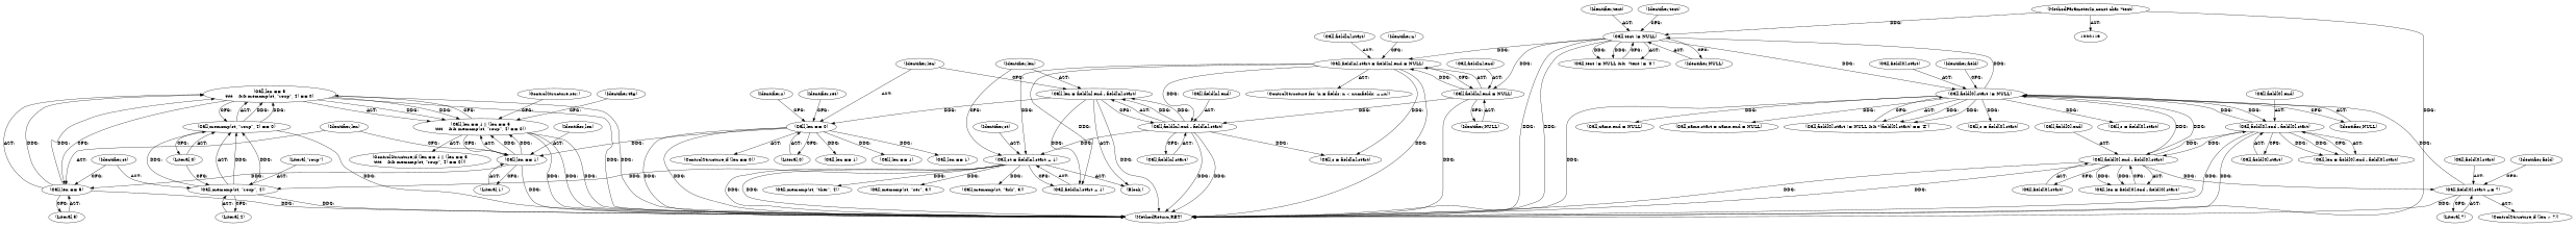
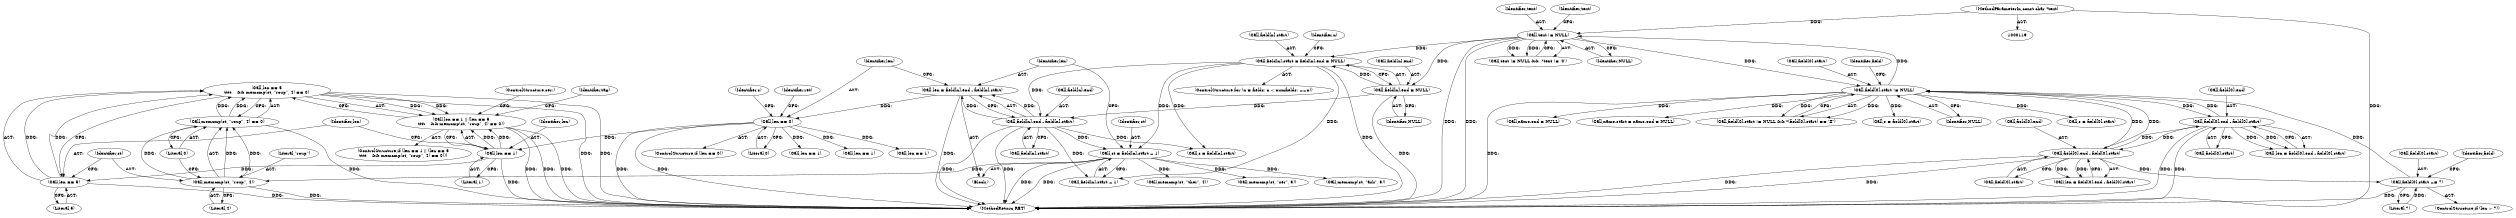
  digraph {
    n1 [label="(Call,len == 5\n\t\t\t\t    && memcmp(st, \"roup\", 4) == 0)"]
    n2 [label="(Call,len == 5)"]
    n3 [label="(Call,memcmp(st, \"roup\", 4) == 0)"]
    n4 [label="(Call,len == 1 || (len == 5\n\t\t\t\t    && memcmp(st, \"roup\", 4) == 0))"]
    n5 [label="(MethodReturn,RET)"]
    n6 [label="(Literal,5)"]
    n7 [label="(Literal,0)"]
    n8 [label="(Call,len == 1)"]
    n9 [label="(ControlStructure,if (len == 1 || (len == 5\n\t\t\t\t    && memcmp(st, \"roup\", 4) == 0)))"]
    n10 [label="(Literal,1)"]
    n11 [label="(Call,len == 0)"]
    n12 [label="(ControlStructure,if (len == 0))"]
    n13 [label="(Literal,0)"]
    n14 [label="(Call,len == 1)"]
    n15 [label="(Call,len == 1)"]
    n16 [label="(Call,len == 1)"]
    n17 [label="(Call,len = field[n].end - field[n].start)"]
    n18 [label="(Call,field[n].end - field[n].start)"]
    n19 [label="(Block,)"]
    n20 [label="(Call,st = field[n].start + 1)"]
    n21 [label="(Call,field[n].start + 1)"]
    n22 [label="(Call,field[n].start)"]
    n23 [label="(Call,s = field[n].start)"]
    n24 [label="(Call,memcmp(st, \"roup\", 4))"]
    n25 [label="(Call,memcmp(st, \"ther\", 4))"]
    n26 [label="(Call,memcmp(st, \"ser\", 3))"]
    n27 [label="(Call,memcmp(st, \"ask\", 3))"]
    n28 [label="(Call,field[n].end = NULL)"]
    n29 [label="(Call,field[n].start = field[n].end = NULL)"]
    n30 [label="(Identifier,NULL)"]
    n31 [label="(ControlStructure,for (n = fields; n < numfields; ++n))"]
    n32 [label="(Call,text != NULL)"]
    n33 [label="(Call,field[0].start != NULL)"]
    n34 [label="(Call,text != NULL &&  *text != '\0')"]
    n35 [label="(Identifier,NULL)"]
    n36 [label="(Call,field[0].end - field[0].start)"]
    n37 [label="(Call,field[0].end - field[0].start)"]
    n38 [label="(Identifier,NULL)"]
    n39 [label="(Call,name.end = NULL)"]
    n40 [label="(Call,name.start = name.end = NULL)"]
    n41 [label="(Call,field[0].start != NULL && *(field[0].start) == '#')"]
    n42 [label="(Call,s = field[0].start)"]
    n43 [label="(Call,s = field[0].start)"]
    n44 [label="(MethodParameterIn,const char *text)"]
    1000119
    n46 [label="(Call,field[0].start)"]
    n47 [label="(Call,len = field[0].end - field[0].start)"]
    n48 [label="(Call,field[0].start += 7)"]
    n49 [label="(Call,field[0].start)"]
    n50 [label="(Call,len = field[0].end - field[0].start)"]
    n51 [label="(Literal,7)"]
    n52 [label="(ControlStructure,if (len > 7))"]
    n53 [label="(Literal,4)"]
    n54 [label="(Identifier,s)"]
    n55 [label="(Call,field[n].end)"]
    n56 [label="(Call,field[0].start)"]
    n57 [label="(Identifier,st)"]
    n58 [label="(Call,field[n].end)"]
    n59 [label="(Call,field[0].start)"]
    n60 [label="(Identifier,ret)"]
    n61 [label="(Call,field[0].end)"]
    n62 [label="(Identifier,field)"]
    n63 [label="(Identifier,len)"]
    n64 [label="(ControlStructure,ser;)"]
    n65 [label="(Identifier,len)"]
    n66 [label="(Identifier,len)"]
    n67 [label="(Identifier,text)"]
    n68 [label="(Identifier,field)"]
    n69 [label="(Call,field[0].end)"]
    n70 [label="(Call,field[n].start)"]
    n71 [label="(Identifier,tag)"]
    n72 [label="(Identifier,st)"]
    n73 [label="(Identifier,n)"]
    n74 [label="(Identifier,text)"]
    n75 [label="(Identifier,len)"]
    n76 [label="(Literal,\"roup\")"]
    n1 -> n2 [label="CFG: "]
    n1 -> n3 [label="CFG: "]
    n1 -> n4 [label="AST: "]
    n1 -> n4 [label="DDG: "]
    n1 -> n4 [label="DDG: "]
    n1 -> n5 [label="DDG: "]
    n1 -> n5 [label="DDG: "]
    n2 -> n1 [label="AST: "]
    n2 -> n1 [label="DDG: "]
    n2 -> n1 [label="DDG: "]
    n2 -> n5 [label="DDG: "]
    n2 -> n6 [label="CFG: "]
    n3 -> n1 [label="AST: "]
    n3 -> n1 [label="DDG: "]
    n3 -> n1 [label="DDG: "]
    n3 -> n5 [label="DDG: "]
    n3 -> n7 [label="CFG: "]
    n4 -> n1 [label="CFG: "]
    n4 -> n5 [label="DDG: "]
    n4 -> n5 [label="DDG: "]
    n4 -> n5 [label="DDG: "]
    n4 -> n8 [label="CFG: "]
    n4 -> n9 [label="AST: "]
    n6 -> n2 [label="AST: "]
    n7 -> n3 [label="AST: "]
    n7 -> n24 [label="CFG: "]
    n8 -> n2 [label="DDG: "]
    n8 -> n4 [label="AST: "]
    n8 -> n4 [label="DDG: "]
    n8 -> n4 [label="DDG: "]
    n8 -> n5 [label="DDG: "]
    n8 -> n10 [label="CFG: "]
    n10 -> n8 [label="AST: "]
    n11 -> n5 [label="DDG: "]
    n11 -> n5 [label="DDG: "]
    n11 -> n8 [label="DDG: "]
    n11 -> n12 [label="AST: "]
    n11 -> n13 [label="CFG: "]
    n11 -> n14 [label="DDG: "]
    n11 -> n15 [label="DDG: "]
    n11 -> n16 [label="DDG: "]
    n13 -> n11 [label="AST: "]
    n17 -> n5 [label="DDG: "]
    n17 -> n11 [label="DDG: "]
    n17 -> n18 [label="CFG: "]
    n17 -> n19 [label="AST: "]
    n18 -> n5 [label="DDG: "]
    n18 -> n5 [label="DDG: "]
    n18 -> n17 [label="AST: "]
    n18 -> n17 [label="DDG: "]
    n18 -> n17 [label="DDG: "]
    n18 -> n20 [label="DDG: "]
-   n17 -> n21 [label="DDG: "]
+   n18 -> n21 [label="DDG: "]
    n18 -> n22 [label="CFG: "]
    n18 -> n23 [label="DDG: "]
    n20 -> n5 [label="DDG: "]
    n20 -> n5 [label="DDG: "]
    n20 -> n19 [label="AST: "]
    n20 -> n21 [label="CFG: "]
    n20 -> n24 [label="DDG: "]
    n20 -> n25 [label="DDG: "]
    n20 -> n26 [label="DDG: "]
    n20 -> n27 [label="DDG: "]
    n21 -> n20 [label="AST: "]
    n22 -> n18 [label="AST: "]
    n24 -> n3 [label="AST: "]
    n24 -> n3 [label="DDG: "]
    n24 -> n3 [label="DDG: "]
    n24 -> n3 [label="DDG: "]
    n24 -> n5 [label="DDG: "]
    n24 -> n53 [label="CFG: "]
    n28 -> n5 [label="DDG: "]
    n28 -> n18 [label="DDG: "]
    n28 -> n29 [label="AST: "]
    n28 -> n29 [label="DDG: "]
    n28 -> n30 [label="CFG: "]
    n29 -> n5 [label="DDG: "]
    n29 -> n18 [label="DDG: "]
    n29 -> n20 [label="DDG: "]
    n29 -> n21 [label="DDG: "]
    n29 -> n23 [label="DDG: "]
    n29 -> n28 [label="CFG: "]
    n29 -> n31 [label="AST: "]
    n30 -> n28 [label="AST: "]
    n32 -> n5 [label="DDG: "]
    n32 -> n5 [label="DDG: "]
    n32 -> n28 [label="DDG: "]
    n32 -> n29 [label="DDG: "]
    n32 -> n33 [label="DDG: "]
    n32 -> n34 [label="AST: "]
    n32 -> n34 [label="DDG: "]
    n32 -> n34 [label="DDG: "]
    n32 -> n35 [label="CFG: "]
    n33 -> n5 [label="DDG: "]
    n33 -> n32 [label="DDG: "]
    n33 -> n36 [label="DDG: "]
    n33 -> n37 [label="DDG: "]
    n33 -> n38 [label="CFG: "]
    n33 -> n39 [label="DDG: "]
    n33 -> n40 [label="DDG: "]
    n33 -> n41 [label="AST: "]
    n33 -> n41 [label="DDG: "]
    n33 -> n41 [label="DDG: "]
    n33 -> n42 [label="DDG: "]
    n33 -> n43 [label="DDG: "]
    n34 -> n32 [label="CFG: "]
    n35 -> n32 [label="AST: "]
    n36 -> n5 [label="DDG: "]
    n36 -> n5 [label="DDG: "]
    n36 -> n33 [label="DDG: "]
    n36 -> n37 [label="DDG: "]
    n36 -> n46 [label="CFG: "]
    n36 -> n47 [label="AST: "]
    n36 -> n47 [label="DDG: "]
    n36 -> n47 [label="DDG: "]
    n37 -> n5 [label="DDG: "]
    n37 -> n5 [label="DDG: "]
    n37 -> n33 [label="DDG: "]
    n37 -> n36 [label="DDG: "]
    n37 -> n48 [label="DDG: "]
    n37 -> n49 [label="CFG: "]
    n37 -> n50 [label="AST: "]
    n37 -> n50 [label="DDG: "]
    n37 -> n50 [label="DDG: "]
    n38 -> n33 [label="AST: "]
    n41 -> n33 [label="CFG: "]
    n44 -> n5 [label="DDG: "]
    n44 -> n32 [label="DDG: "]
    n44 -> 1000119 [label="AST: "]
    n46 -> n36 [label="AST: "]
    n47 -> n36 [label="CFG: "]
    n48 -> n5 [label="DDG: "]
    n48 -> n33 [label="DDG: "]
    n48 -> n51 [label="CFG: "]
    n48 -> n52 [label="AST: "]
    n49 -> n37 [label="AST: "]
    n50 -> n37 [label="CFG: "]
-   n51 -> n48 [label="AST: "]
+   n51 -> n48 [label="DDG: "]
    n53 -> n24 [label="AST: "]
    n54 -> n11 [label="CFG: "]
    n55 -> n28 [label="AST: "]
    n56 -> n33 [label="AST: "]
    n57 -> n2 [label="CFG: "]
    n57 -> n24 [label="AST: "]
    n58 -> n18 [label="AST: "]
    n59 -> n48 [label="AST: "]
    n60 -> n11 [label="CFG: "]
    n61 -> n36 [label="AST: "]
    n62 -> n48 [label="CFG: "]
    n63 -> n11 [label="AST: "]
    n63 -> n17 [label="CFG: "]
    n64 -> n4 [label="CFG: "]
    n65 -> n2 [label="AST: "]
    n65 -> n8 [label="CFG: "]
    n66 -> n17 [label="AST: "]
    n66 -> n20 [label="CFG: "]
    n67 -> n32 [label="AST: "]
    n68 -> n33 [label="CFG: "]
    n69 -> n37 [label="AST: "]
    n70 -> n29 [label="AST: "]
    n71 -> n4 [label="CFG: "]
    n72 -> n20 [label="AST: "]
    n73 -> n29 [label="CFG: "]
    n74 -> n32 [label="CFG: "]
    n75 -> n8 [label="AST: "]
    n76 -> n24 [label="AST: "]
  }
